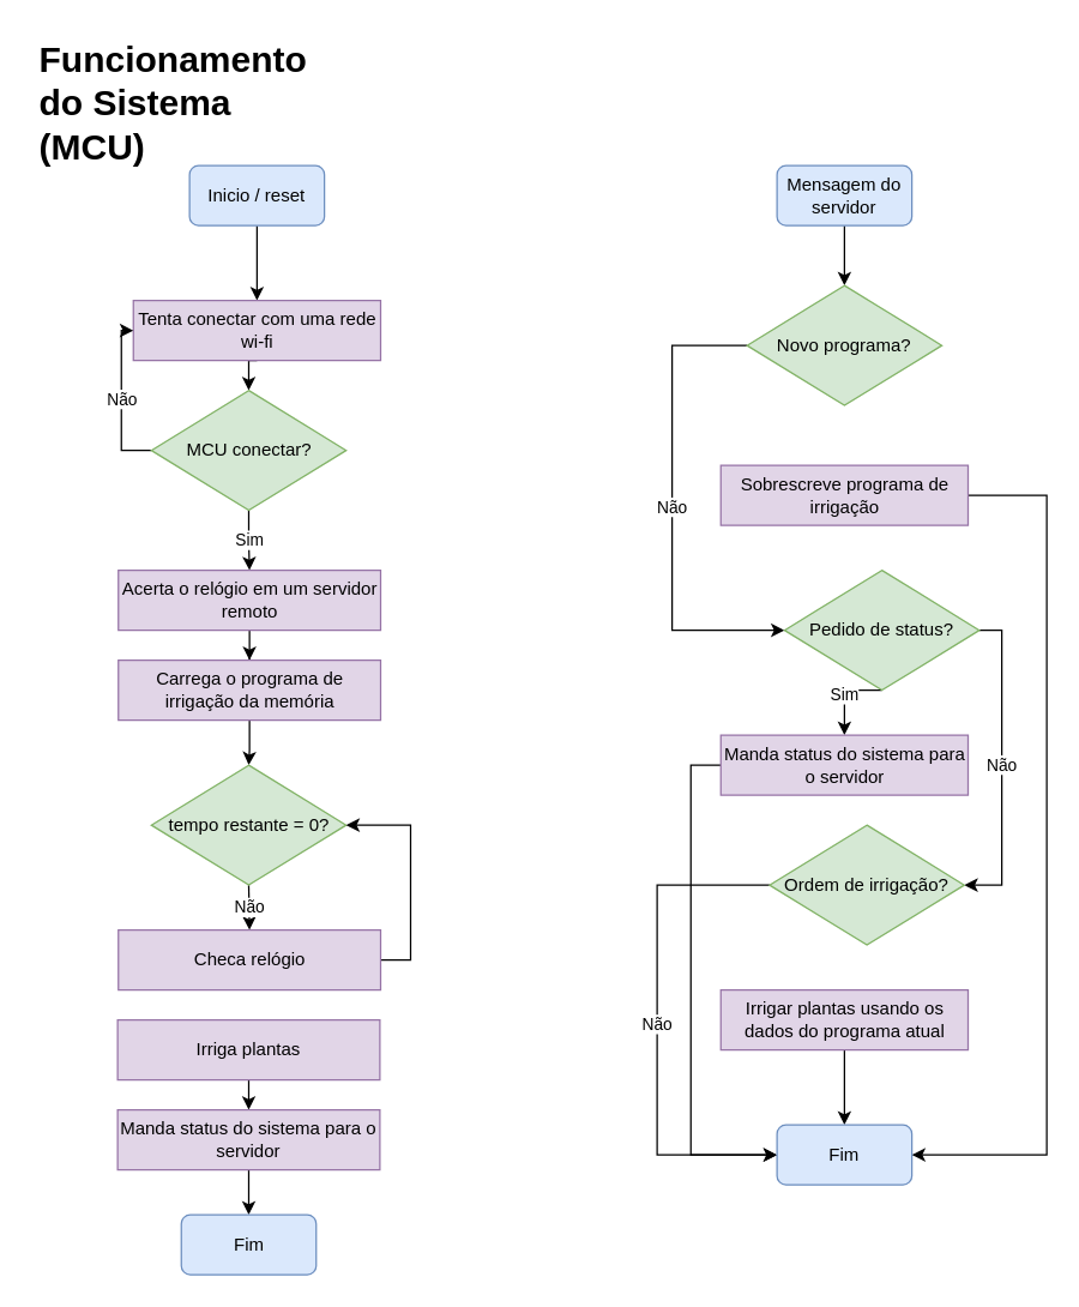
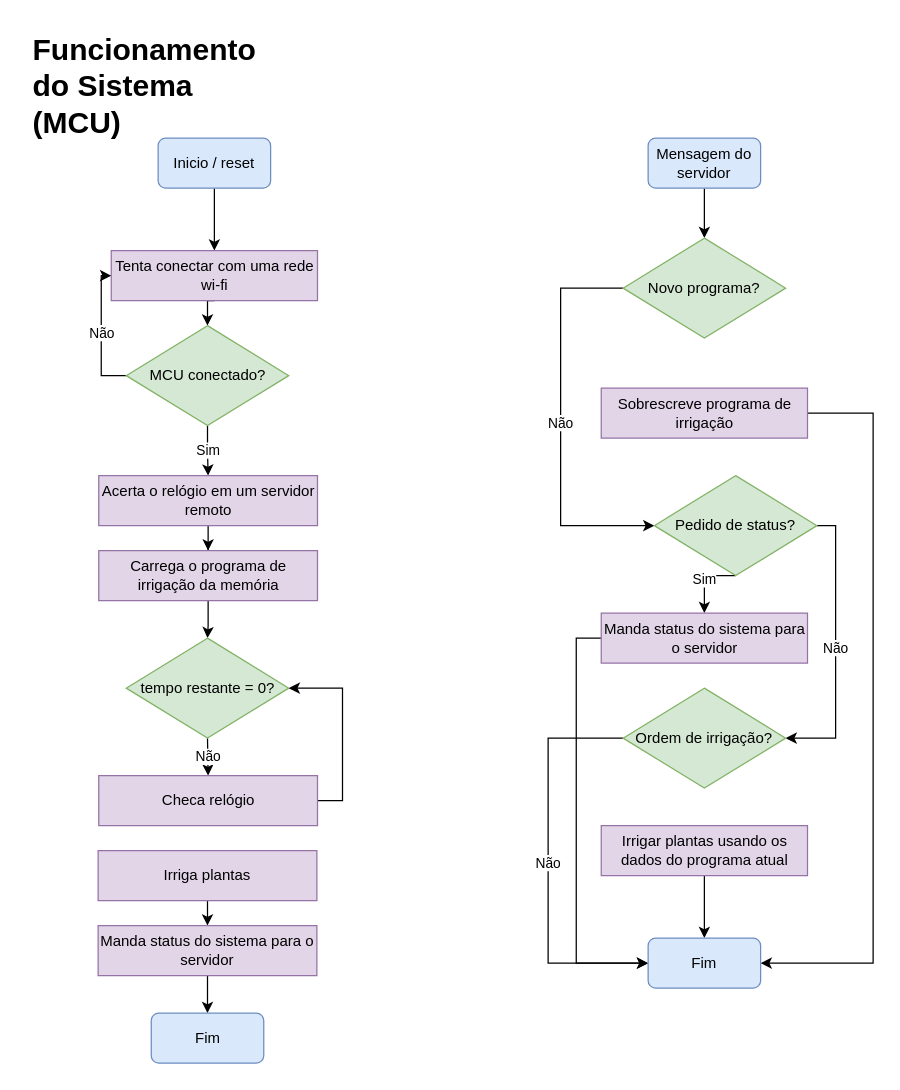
  <mxCell id="0" />
  <mxCell id="1" parent="0" />
  <mxCell id="2" value="" style="edgeStyle=orthogonalEdgeStyle;rounded=0;orthogonalLoop=1;jettySize=auto;html=1;" edge="1" parent="1" source="3" target="5"><mxGeometry relative="1" as="geometry" /></mxCell>
  <mxCell id="3" value="Inicio / reset" style="rounded=1;whiteSpace=wrap;html=1;fillColor=#dae8fc;strokeColor=#6c8ebf;" vertex="1" parent="1"><mxGeometry x="126" y="110" width="90" height="40" as="geometry" /></mxCell>
  <mxCell id="4" style="edgeStyle=orthogonalEdgeStyle;rounded=0;orthogonalLoop=1;jettySize=auto;html=1;exitX=0.5;exitY=1;exitDx=0;exitDy=0;entryX=0.5;entryY=0;entryDx=0;entryDy=0;" edge="1" parent="1" source="5" target="8"><mxGeometry relative="1" as="geometry" /></mxCell>
  <mxCell id="5" value="Tenta conectar com uma rede wi-fi" style="rounded=0;whiteSpace=wrap;html=1;fillColor=#e1d5e7;strokeColor=#9673a6;" vertex="1" parent="1"><mxGeometry x="88.5" y="200" width="165" height="40" as="geometry" /></mxCell>
  <mxCell id="6" value="Não" style="edgeStyle=orthogonalEdgeStyle;rounded=0;orthogonalLoop=1;jettySize=auto;html=1;exitX=0;exitY=0.5;exitDx=0;exitDy=0;entryX=0;entryY=0.5;entryDx=0;entryDy=0;" edge="1" parent="1" source="8" target="5"><mxGeometry relative="1" as="geometry" /></mxCell>
  <mxCell id="7" value="Sim" style="edgeStyle=orthogonalEdgeStyle;rounded=0;orthogonalLoop=1;jettySize=auto;html=1;" edge="1" parent="1" source="8" target="10"><mxGeometry relative="1" as="geometry" /></mxCell>
- <mxCell id="8" value="MCU conectar?" style="rhombus;whiteSpace=wrap;html=1;fillColor=#d5e8d4;strokeColor=#82b366;" vertex="1" parent="1"><mxGeometry x="100.5" y="260" width="130" height="80" as="geometry" /></mxCell>
+ <mxCell id="8" value="MCU conectado?" style="rhombus;whiteSpace=wrap;html=1;fillColor=#d5e8d4;strokeColor=#82b366;" vertex="1" parent="1"><mxGeometry x="100.5" y="260" width="130" height="80" as="geometry" /></mxCell>
  <mxCell id="9" value="" style="edgeStyle=orthogonalEdgeStyle;rounded=0;orthogonalLoop=1;jettySize=auto;html=1;" edge="1" parent="1" source="10" target="12"><mxGeometry relative="1" as="geometry" /></mxCell>
  <mxCell id="10" value="Acerta o relógio em um servidor remoto" style="rounded=0;whiteSpace=wrap;html=1;fillColor=#e1d5e7;strokeColor=#9673a6;" vertex="1" parent="1"><mxGeometry x="78.5" y="380" width="175" height="40" as="geometry" /></mxCell>
  <mxCell id="11" value="" style="edgeStyle=orthogonalEdgeStyle;rounded=0;orthogonalLoop=1;jettySize=auto;html=1;" edge="1" parent="1" source="12" target="14"><mxGeometry relative="1" as="geometry" /></mxCell>
  <mxCell id="12" value="Carrega o programa de irrigação da memória" style="rounded=0;whiteSpace=wrap;html=1;fillColor=#e1d5e7;strokeColor=#9673a6;" vertex="1" parent="1"><mxGeometry x="78.5" y="440" width="175" height="40" as="geometry" /></mxCell>
  <mxCell id="13" value="Não" style="edgeStyle=orthogonalEdgeStyle;rounded=0;orthogonalLoop=1;jettySize=auto;html=1;exitX=0.5;exitY=1;exitDx=0;exitDy=0;entryX=0.5;entryY=0;entryDx=0;entryDy=0;" edge="1" parent="1" source="14" target="18"><mxGeometry relative="1" as="geometry" /></mxCell>
  <mxCell id="14" value="tempo restante = 0?" style="rhombus;whiteSpace=wrap;html=1;fillColor=#d5e8d4;strokeColor=#82b366;" vertex="1" parent="1"><mxGeometry x="100.5" y="510" width="130" height="80" as="geometry" /></mxCell>
  <mxCell id="15" style="edgeStyle=orthogonalEdgeStyle;rounded=0;orthogonalLoop=1;jettySize=auto;html=1;exitX=0.5;exitY=1;exitDx=0;exitDy=0;entryX=0.5;entryY=0;entryDx=0;entryDy=0;" edge="1" parent="1" source="16" target="20"><mxGeometry relative="1" as="geometry" /></mxCell>
  <mxCell id="16" value="Irriga plantas" style="rounded=0;whiteSpace=wrap;html=1;fillColor=#e1d5e7;strokeColor=#9673a6;" vertex="1" parent="1"><mxGeometry x="78" y="680" width="175" height="40" as="geometry" /></mxCell>
  <mxCell id="17" style="edgeStyle=orthogonalEdgeStyle;rounded=0;orthogonalLoop=1;jettySize=auto;html=1;exitX=1;exitY=0.5;exitDx=0;exitDy=0;entryX=1;entryY=0.5;entryDx=0;entryDy=0;" edge="1" parent="1" source="18" target="14"><mxGeometry relative="1" as="geometry" /></mxCell>
  <mxCell id="18" value="Checa relógio" style="rounded=0;whiteSpace=wrap;html=1;fillColor=#e1d5e7;strokeColor=#9673a6;" vertex="1" parent="1"><mxGeometry x="78.5" y="620" width="175" height="40" as="geometry" /></mxCell>
  <mxCell id="19" value="" style="edgeStyle=orthogonalEdgeStyle;rounded=0;orthogonalLoop=1;jettySize=auto;html=1;" edge="1" parent="1" source="20" target="21"><mxGeometry relative="1" as="geometry" /></mxCell>
  <mxCell id="20" value="Manda status do sistema para o servidor" style="rounded=0;whiteSpace=wrap;html=1;fillColor=#e1d5e7;strokeColor=#9673a6;" vertex="1" parent="1"><mxGeometry x="78" y="740" width="175" height="40" as="geometry" /></mxCell>
  <mxCell id="21" value="Fim" style="rounded=1;whiteSpace=wrap;html=1;fillColor=#dae8fc;strokeColor=#6c8ebf;" vertex="1" parent="1"><mxGeometry x="120.5" y="810" width="90" height="40" as="geometry" /></mxCell>
  <mxCell id="22" value="" style="edgeStyle=orthogonalEdgeStyle;rounded=0;orthogonalLoop=1;jettySize=auto;html=1;" edge="1" parent="1" source="23" target="25"><mxGeometry relative="1" as="geometry" /></mxCell>
  <mxCell id="23" value="Mensagem do servidor" style="rounded=1;whiteSpace=wrap;html=1;fillColor=#dae8fc;strokeColor=#6c8ebf;" vertex="1" parent="1"><mxGeometry x="518" y="110" width="90" height="40" as="geometry" /></mxCell>
  <mxCell id="24" value="Não" style="edgeStyle=orthogonalEdgeStyle;rounded=0;orthogonalLoop=1;jettySize=auto;html=1;exitX=0;exitY=0.5;exitDx=0;exitDy=0;entryX=0;entryY=0.5;entryDx=0;entryDy=0;" edge="1" parent="1" source="25" target="30"><mxGeometry relative="1" as="geometry"><Array as="points"><mxPoint x="448" y="230" /><mxPoint x="448" y="420" /></Array></mxGeometry></mxCell>
  <mxCell id="25" value="Novo programa?" style="rhombus;whiteSpace=wrap;html=1;fillColor=#d5e8d4;strokeColor=#82b366;" vertex="1" parent="1"><mxGeometry x="498" y="190" width="130" height="80" as="geometry" /></mxCell>
  <mxCell id="26" style="edgeStyle=orthogonalEdgeStyle;rounded=0;orthogonalLoop=1;jettySize=auto;html=1;exitX=1;exitY=0.5;exitDx=0;exitDy=0;entryX=1;entryY=0.5;entryDx=0;entryDy=0;" edge="1" parent="1" source="27" target="37"><mxGeometry relative="1" as="geometry"><Array as="points"><mxPoint x="698" y="330" /><mxPoint x="698" y="770" /></Array></mxGeometry></mxCell>
  <mxCell id="27" value="Sobrescreve programa de irrigação" style="rounded=0;whiteSpace=wrap;html=1;fillColor=#e1d5e7;strokeColor=#9673a6;" vertex="1" parent="1"><mxGeometry x="480.5" y="310" width="165" height="40" as="geometry" /></mxCell>
  <mxCell id="28" value="Sim" style="edgeStyle=orthogonalEdgeStyle;rounded=0;orthogonalLoop=1;jettySize=auto;html=1;exitX=0.5;exitY=1;exitDx=0;exitDy=0;entryX=0.5;entryY=0;entryDx=0;entryDy=0;" edge="1" parent="1" source="30" target="32"><mxGeometry relative="1" as="geometry" /></mxCell>
  <mxCell id="29" value="Não" style="edgeStyle=orthogonalEdgeStyle;rounded=0;orthogonalLoop=1;jettySize=auto;html=1;exitX=1;exitY=0.5;exitDx=0;exitDy=0;entryX=1;entryY=0.5;entryDx=0;entryDy=0;" edge="1" parent="1" source="30" target="34"><mxGeometry relative="1" as="geometry"><Array as="points"><mxPoint x="668" y="420" /><mxPoint x="668" y="590" /></Array></mxGeometry></mxCell>
  <mxCell id="30" value="Pedido de status?" style="rhombus;whiteSpace=wrap;html=1;fillColor=#d5e8d4;strokeColor=#82b366;" vertex="1" parent="1"><mxGeometry x="523" y="380" width="130" height="80" as="geometry" /></mxCell>
  <mxCell id="31" style="edgeStyle=orthogonalEdgeStyle;rounded=0;orthogonalLoop=1;jettySize=auto;html=1;exitX=0;exitY=0.5;exitDx=0;exitDy=0;entryX=0;entryY=0.5;entryDx=0;entryDy=0;" edge="1" parent="1" source="32" target="37"><mxGeometry relative="1" as="geometry" /></mxCell>
  <mxCell id="32" value="Manda status do sistema para o servidor" style="rounded=0;whiteSpace=wrap;html=1;fillColor=#e1d5e7;strokeColor=#9673a6;" vertex="1" parent="1"><mxGeometry x="480.5" y="490" width="165" height="40" as="geometry" /></mxCell>
  <mxCell id="33" value="Não" style="edgeStyle=orthogonalEdgeStyle;rounded=0;orthogonalLoop=1;jettySize=auto;html=1;exitX=0;exitY=0.5;exitDx=0;exitDy=0;entryX=0;entryY=0.5;entryDx=0;entryDy=0;" edge="1" parent="1" source="34" target="37"><mxGeometry relative="1" as="geometry"><Array as="points"><mxPoint x="438" y="590" /><mxPoint x="438" y="770" /></Array></mxGeometry></mxCell>
- <mxCell id="34" value="Ordem de irrigação?" style="rhombus;whiteSpace=wrap;html=1;fillColor=#d5e8d4;strokeColor=#82b366;" vertex="1" parent="1"><mxGeometry x="513" y="550" width="130" height="80" as="geometry" /></mxCell>
+ <mxCell id="34" value="Ordem de irrigação?" style="rhombus;whiteSpace=wrap;html=1;fillColor=#d5e8d4;strokeColor=#82b366;" vertex="1" parent="1"><mxGeometry x="498" y="550" width="130" height="80" as="geometry" /></mxCell>
  <mxCell id="35" value="" style="edgeStyle=orthogonalEdgeStyle;rounded=0;orthogonalLoop=1;jettySize=auto;html=1;" edge="1" parent="1" source="36" target="37"><mxGeometry relative="1" as="geometry" /></mxCell>
  <mxCell id="36" value="Irrigar plantas usando os dados do programa atual" style="rounded=0;whiteSpace=wrap;html=1;fillColor=#e1d5e7;strokeColor=#9673a6;" vertex="1" parent="1"><mxGeometry x="480.5" y="660" width="165" height="40" as="geometry" /></mxCell>
  <mxCell id="37" value="Fim" style="rounded=1;whiteSpace=wrap;html=1;fillColor=#dae8fc;strokeColor=#6c8ebf;" vertex="1" parent="1"><mxGeometry x="518" y="750" width="90" height="40" as="geometry" /></mxCell>
  <mxCell id="38" value="&lt;h1&gt;Funcionamento do Sistema (MCU)&lt;/h1&gt;" style="text;html=1;strokeColor=none;fillColor=none;spacing=5;spacingTop=-20;whiteSpace=wrap;overflow=hidden;rounded=0;" vertex="1" parent="1"><mxGeometry x="20.5" y="20" width="190" height="120" as="geometry" /></mxCell>
